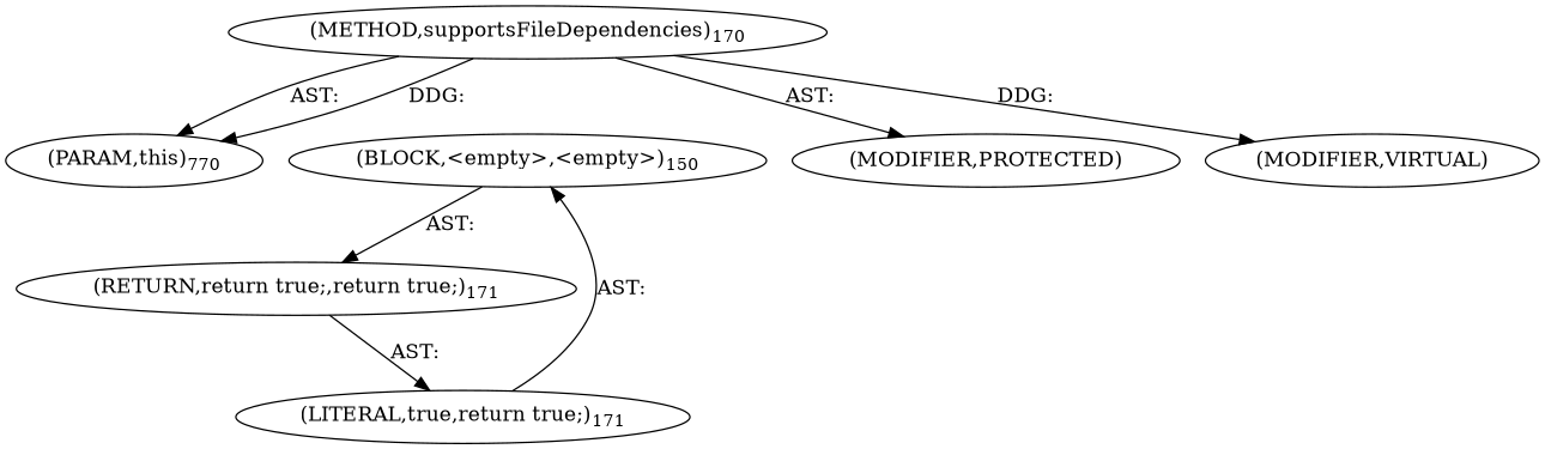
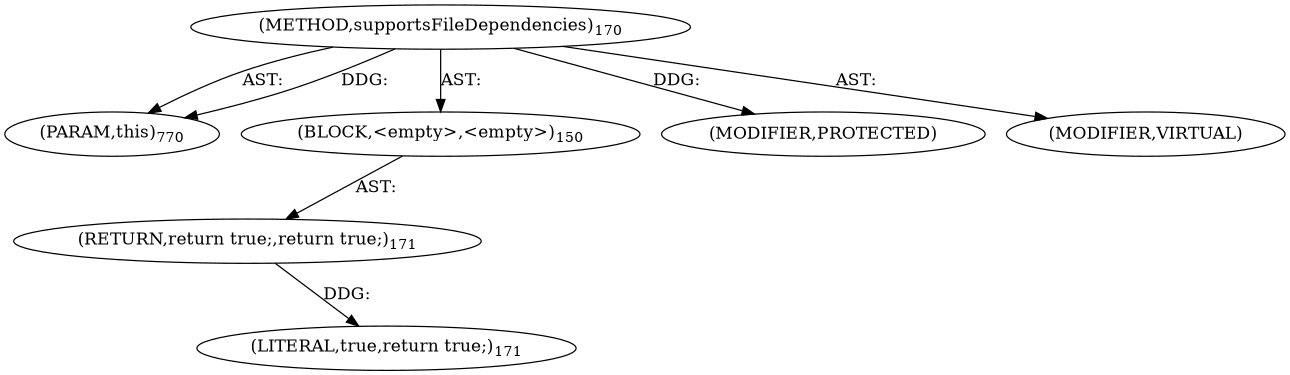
  digraph {
    n1 [label=<(METHOD,supportsFileDependencies)<SUB>170</SUB>>]
    n2 [label=<(PARAM,this)<SUB>770</SUB>>]
    n3 [label=<(BLOCK,&lt;empty&gt;,&lt;empty&gt;)<SUB>150</SUB>>]
    n4 [label=<(MODIFIER,PROTECTED)>]
    n5 [label=<(MODIFIER,VIRTUAL)>]
    n6 [label=<(RETURN,return true;,return true;)<SUB>171</SUB>>]
    n7 [label=<(LITERAL,true,return true;)<SUB>171</SUB>>]
    n1 -> n2 [label="AST: "]
    n1 -> n2 [label="DDG: "]
-   n7 -> n3 [label="AST: "]
-   n1 -> n4 [label="AST: "]
-   n1 -> n5 [label="DDG: "]
+   n1 -> n3 [label="AST: "]
+   n1 -> n4 [label="DDG: "]
+   n1 -> n5 [label="AST: "]
    n3 -> n6 [label="AST: "]
-   n6 -> n7 [label="AST: "]
+   n6 -> n7 [label="DDG: "]
  }
